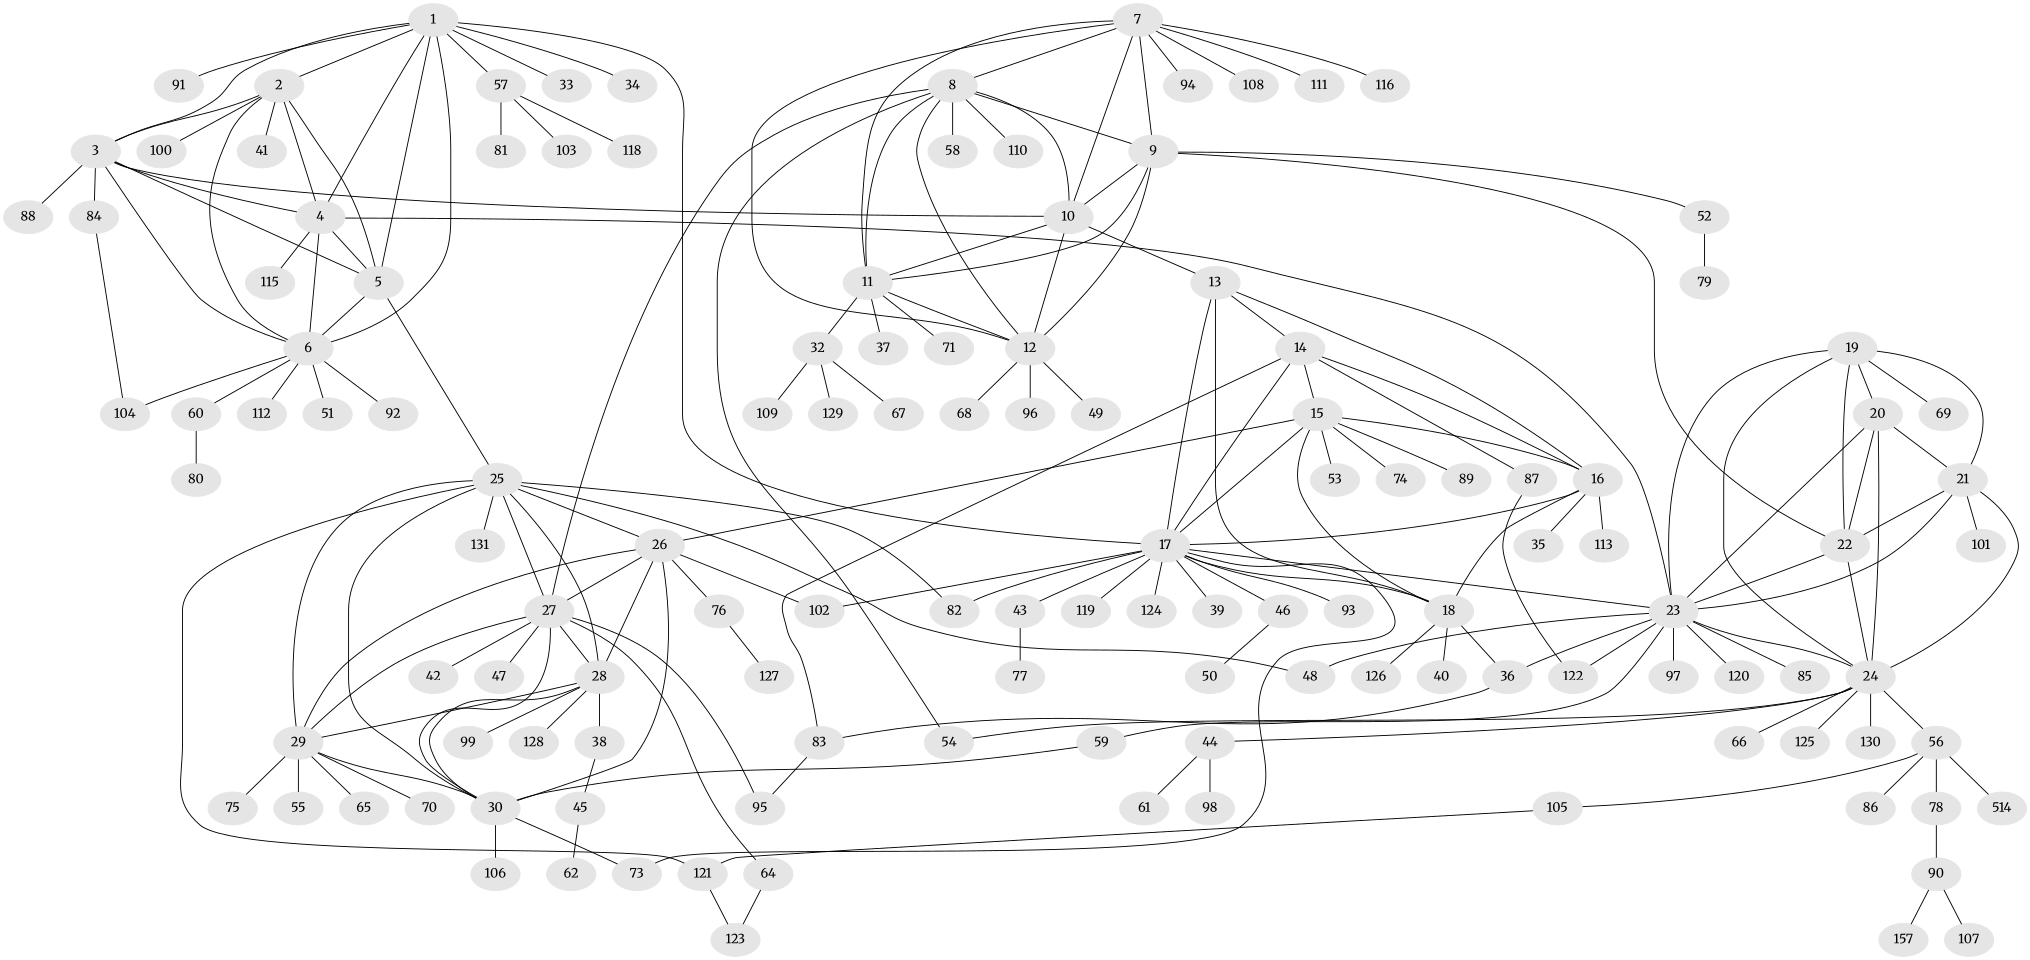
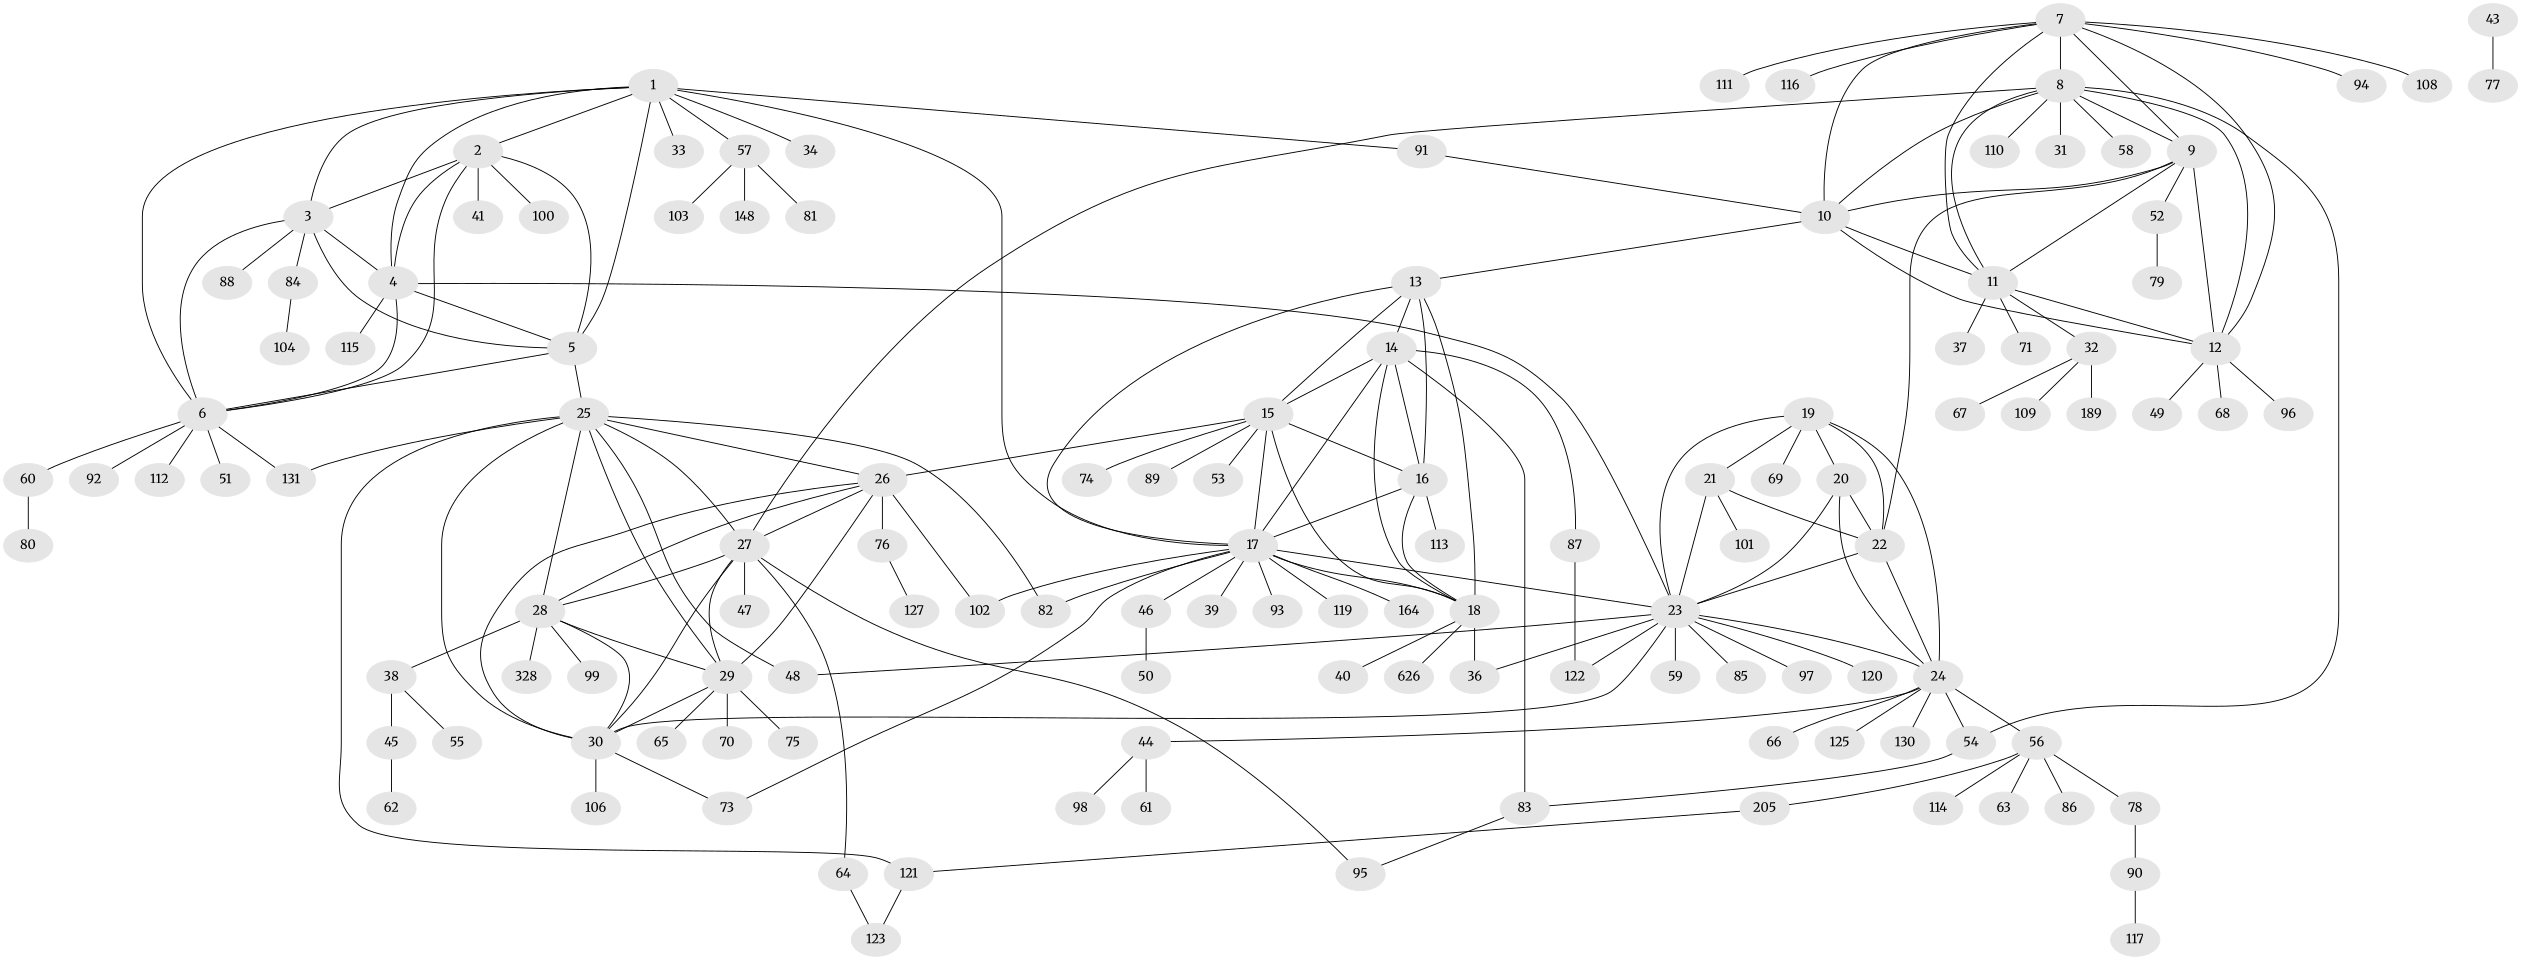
  graph {
    fontname=Merriweather
    node [color=gray90 fontname=Merriweather style=filled]
    edge [fontname=Merriweather]
    1
    2
    3
    4
    5
    6
    17
    33
    34
    57
    91
    41
    100
    10
    84
    88
    23
    115
    25
    51
    60
    92
    112
    131
    18
    39
    43
    46
    73
    82
    93
    102
    119
-   124
+   124 [label=164]
    81
    103
-   118
+   118 [label=148]
    11
    12
    13
    104
    36
    24
    30
    48
    59
    85
    97
    120
    122
    27
    26
    28
    29
    121
    80
    7
    8
    9
    94
    108
    111
    116
+   31
    54
    58
    110
    22
    52
    32
    37
    71
    49
    68
    96
-   42
    47
    64
    95
    83
    79
    14
    15
    16
    67
    109
-   129
+   129 [label=189]
    87
    53
    74
    89
-   35
    113
    40
-   126
+   126 [label=626]
    76
    77
    50
    19
    20
    21
    69
    101
    44
    56
    66
    125
    130
    106
    61
    98
+   63
    78
    86
-   105
-   114 [label=514]
+   105 [label=205]
+   114
    38
    99
-   128
+   128 [label=328]
    55
    65
    70
    75
    123
    127
    45
    62
    90
-   107
-   117 [label=157]
+   117
    1 -- 2
    1 -- 3
    1 -- 4
    1 -- 5
    1 -- 6
    1 -- 17
    1 -- 33
    1 -- 34
    1 -- 57
    1 -- 91
    2 -- 3
    2 -- 4
    2 -- 5
    2 -- 6
    2 -- 41
    2 -- 100
    3 -- 4
    3 -- 5
    3 -- 6
-   3 -- 10
+   91 -- 10
    3 -- 84
    3 -- 88
    4 -- 5
    4 -- 6
    4 -- 23
    4 -- 115
    5 -- 6
    5 -- 25
    6 -- 51
    6 -- 60
    6 -- 92
    6 -- 112
-   6 -- 104
+   6 -- 131
    17 -- 23
    17 -- 18
    17 -- 39
-   17 -- 43
    17 -- 46
    17 -- 73
    17 -- 82
    17 -- 93
    17 -- 102
    17 -- 119
    17 -- 124
    57 -- 81
    57 -- 103
    57 -- 118
    10 -- 11
    10 -- 12
    10 -- 13
    84 -- 104
    23 -- 36
    23 -- 24
-   59 -- 30
+   23 -- 30
    23 -- 48
    23 -- 59
    23 -- 85
    23 -- 97
    23 -- 120
    23 -- 122
    25 -- 131
    25 -- 82
    25 -- 30
    25 -- 48
    25 -- 27
    25 -- 26
    25 -- 28
    25 -- 29
    25 -- 121
    60 -- 80
    18 -- 36
    18 -- 40
    18 -- 126
    43 -- 77
    46 -- 50
    11 -- 12
    11 -- 32
    11 -- 37
    11 -- 71
    12 -- 49
    12 -- 68
    12 -- 96
    13 -- 17
    13 -- 18
    13 -- 14
+   13 -- 15
    13 -- 16
    24 -- 54
    24 -- 44
    24 -- 56
    24 -- 66
    24 -- 125
    24 -- 130
    30 -- 73
    30 -- 106
    27 -- 30
    27 -- 28
    27 -- 29
-   27 -- 42
    27 -- 47
    27 -- 64
    27 -- 95
    26 -- 102
    26 -- 30
    26 -- 27
    26 -- 28
    26 -- 29
    26 -- 76
    28 -- 30
    28 -- 29
    28 -- 38
    28 -- 99
    28 -- 128
    29 -- 30
-   29 -- 55
+   38 -- 55
    29 -- 65
    29 -- 70
    29 -- 75
    121 -- 123
    7 -- 10
    7 -- 11
    7 -- 12
    7 -- 8
    7 -- 9
    7 -- 94
    7 -- 108
    7 -- 111
    7 -- 116
    8 -- 10
    8 -- 11
    8 -- 12
    8 -- 27
    8 -- 9
+   8 -- 31
    8 -- 54
    8 -- 58
    8 -- 110
    9 -- 10
    9 -- 11
    9 -- 12
    9 -- 22
    9 -- 52
-   36 -- 83
+   54 -- 83
    22 -- 23
    22 -- 24
    52 -- 79
    32 -- 67
    32 -- 109
    32 -- 129
    64 -- 123
    83 -- 95
    14 -- 17
+   14 -- 18
    14 -- 83
    14 -- 15
    14 -- 16
    14 -- 87
    15 -- 17
    15 -- 18
    15 -- 26
    15 -- 16
    15 -- 53
    15 -- 74
    15 -- 89
    16 -- 17
    16 -- 18
-   16 -- 35
    16 -- 113
    87 -- 122
    76 -- 127
    19 -- 23
    19 -- 24
    19 -- 22
    19 -- 20
    19 -- 21
    19 -- 69
    20 -- 23
    20 -- 24
    20 -- 22
-   20 -- 21
    21 -- 23
-   21 -- 24
    21 -- 22
    21 -- 101
    44 -- 61
    44 -- 98
+   56 -- 63
    56 -- 78
    56 -- 86
    56 -- 105
    56 -- 114
    78 -- 90
    105 -- 121
    38 -- 45
    45 -- 62
-   90 -- 107
    90 -- 117
  }
